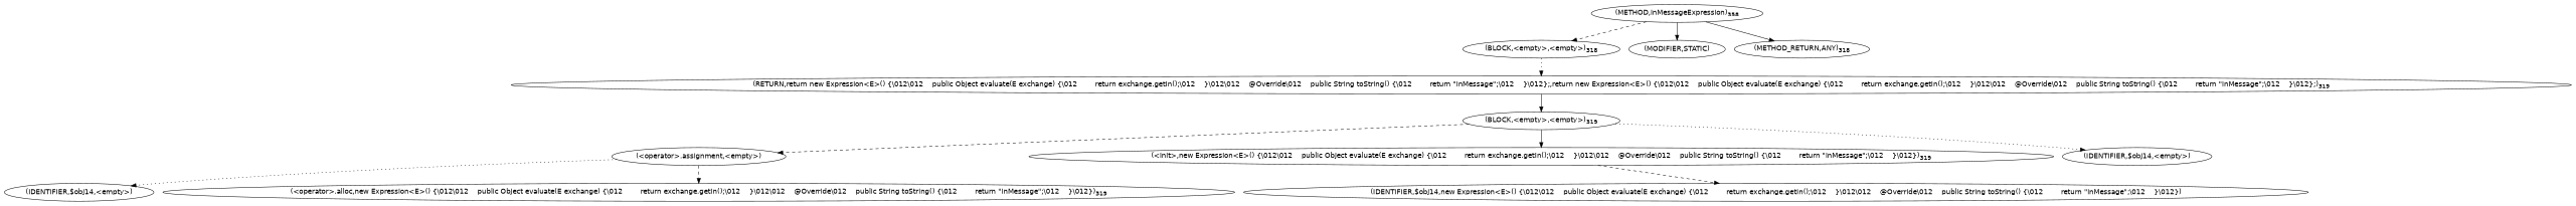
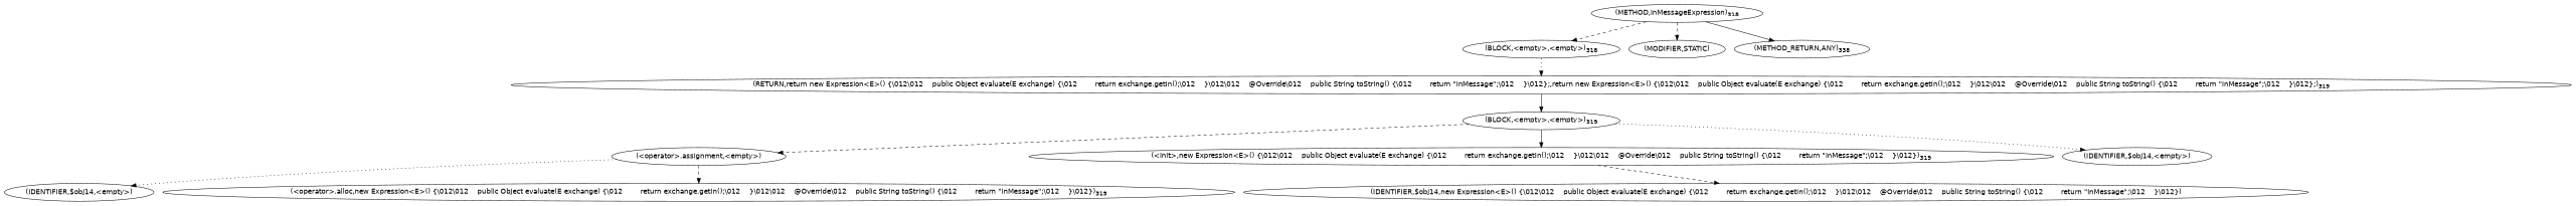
  digraph {
    fontname="DejaVu Sans"
    node [fontname="DejaVu Sans"]
    edge [fontname="DejaVu Sans" style=dashed]
-   n1 [label=<(METHOD,inMessageExpression)<SUB>358</SUB>>]
+   n1 [label=<(METHOD,inMessageExpression)<SUB>318</SUB>>]
    n2 [label=<(BLOCK,&lt;empty&gt;,&lt;empty&gt;)<SUB>318</SUB>>]
    n3 [label=<(MODIFIER,STATIC)>]
-   n4 [label=<(METHOD_RETURN,ANY)<SUB>318</SUB>>]
+   n4 [label=<(METHOD_RETURN,ANY)<SUB>338</SUB>>]
    n5 [label=<(RETURN,return new Expression&lt;E&gt;() {\012\012    public Object evaluate(E exchange) {\012        return exchange.getIn();\012    }\012\012    @Override\012    public String toString() {\012        return &quot;inMessage&quot;;\012    }\012};,return new Expression&lt;E&gt;() {\012\012    public Object evaluate(E exchange) {\012        return exchange.getIn();\012    }\012\012    @Override\012    public String toString() {\012        return &quot;inMessage&quot;;\012    }\012};)<SUB>319</SUB>>]
    n6 [label=<(BLOCK,&lt;empty&gt;,&lt;empty&gt;)<SUB>319</SUB>>]
    n7 [label=<(&lt;operator&gt;.assignment,&lt;empty&gt;)>]
    n8 [label=<(&lt;init&gt;,new Expression&lt;E&gt;() {\012\012    public Object evaluate(E exchange) {\012        return exchange.getIn();\012    }\012\012    @Override\012    public String toString() {\012        return &quot;inMessage&quot;;\012    }\012})<SUB>319</SUB>>]
    n9 [label=<(IDENTIFIER,$obj14,&lt;empty&gt;)>]
    n10 [label=<(IDENTIFIER,$obj14,&lt;empty&gt;)>]
    n11 [label=<(&lt;operator&gt;.alloc,new Expression&lt;E&gt;() {\012\012    public Object evaluate(E exchange) {\012        return exchange.getIn();\012    }\012\012    @Override\012    public String toString() {\012        return &quot;inMessage&quot;;\012    }\012})<SUB>319</SUB>>]
    n12 [label=<(IDENTIFIER,$obj14,new Expression&lt;E&gt;() {\012\012    public Object evaluate(E exchange) {\012        return exchange.getIn();\012    }\012\012    @Override\012    public String toString() {\012        return &quot;inMessage&quot;;\012    }\012})>]
    n1 -> n2
-   n1 -> n3 [style=solid]
+   n1 -> n3
    n1 -> n4 [style=solid]
    n2 -> n5 [style=dotted]
    n5 -> n6 [style=solid]
    n6 -> n7
    n6 -> n8 [style=solid]
    n6 -> n9 [style=dotted]
    n7 -> n10 [style=dotted]
    n7 -> n11
    n8 -> n12
  }
